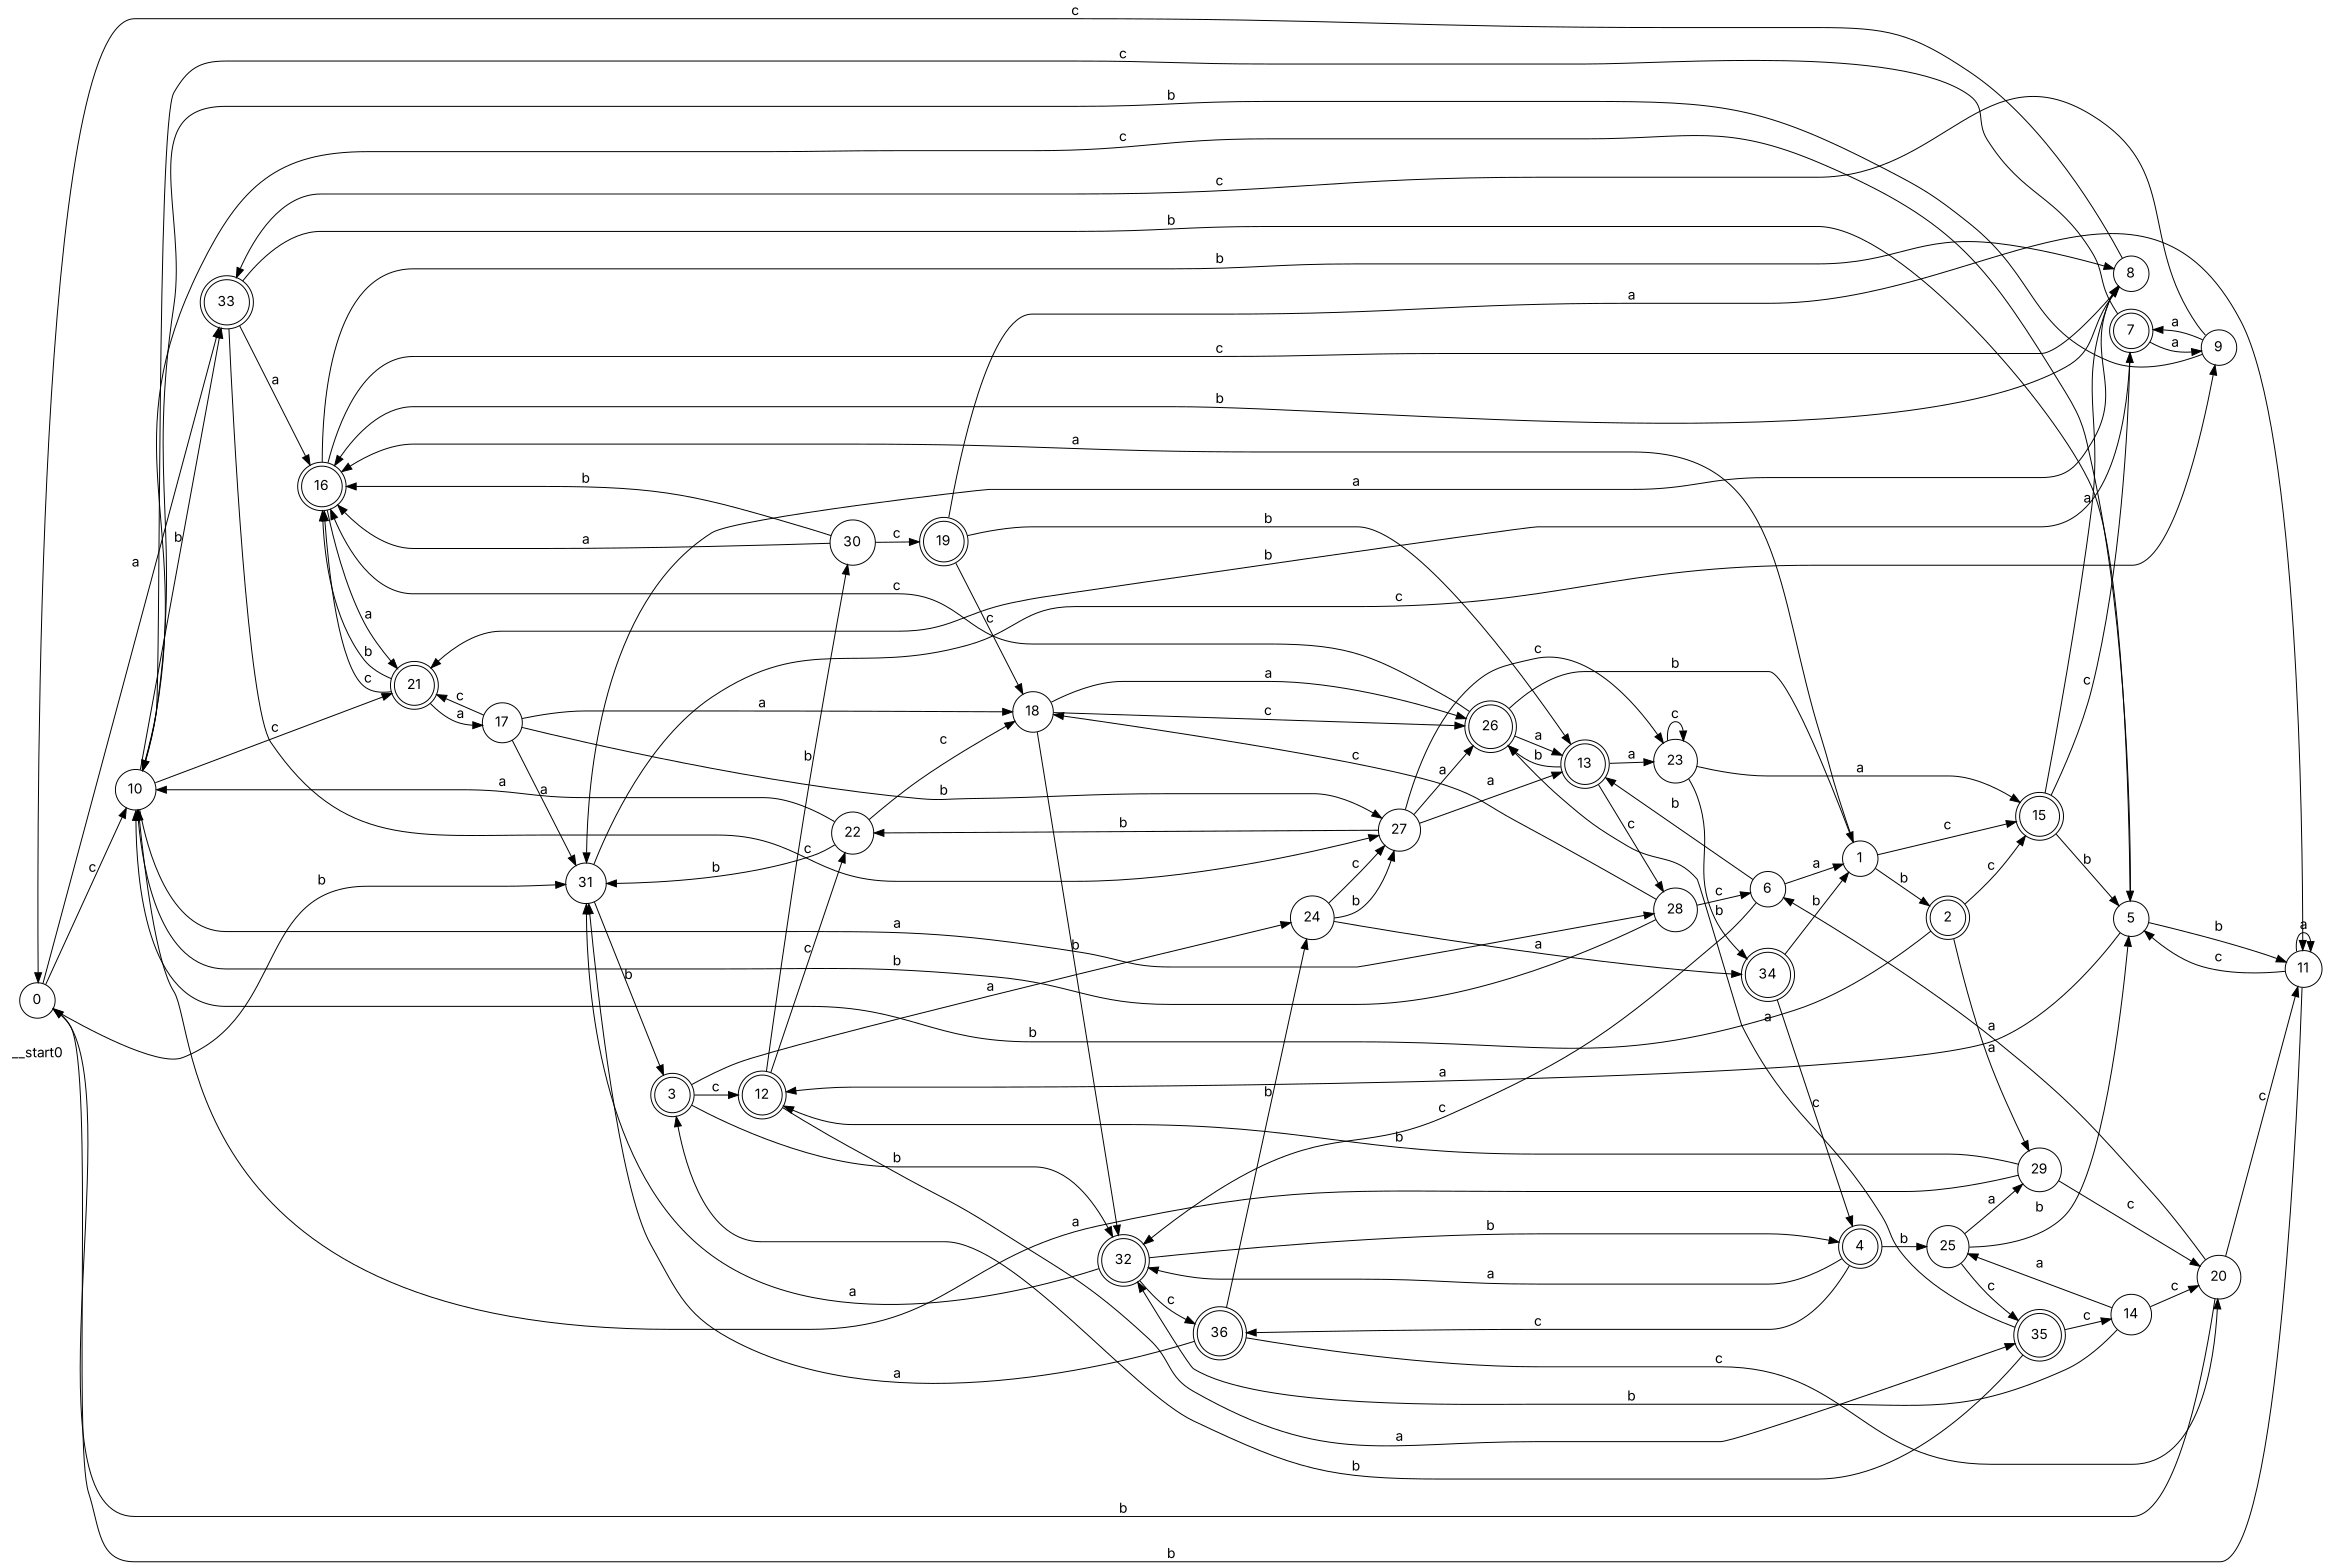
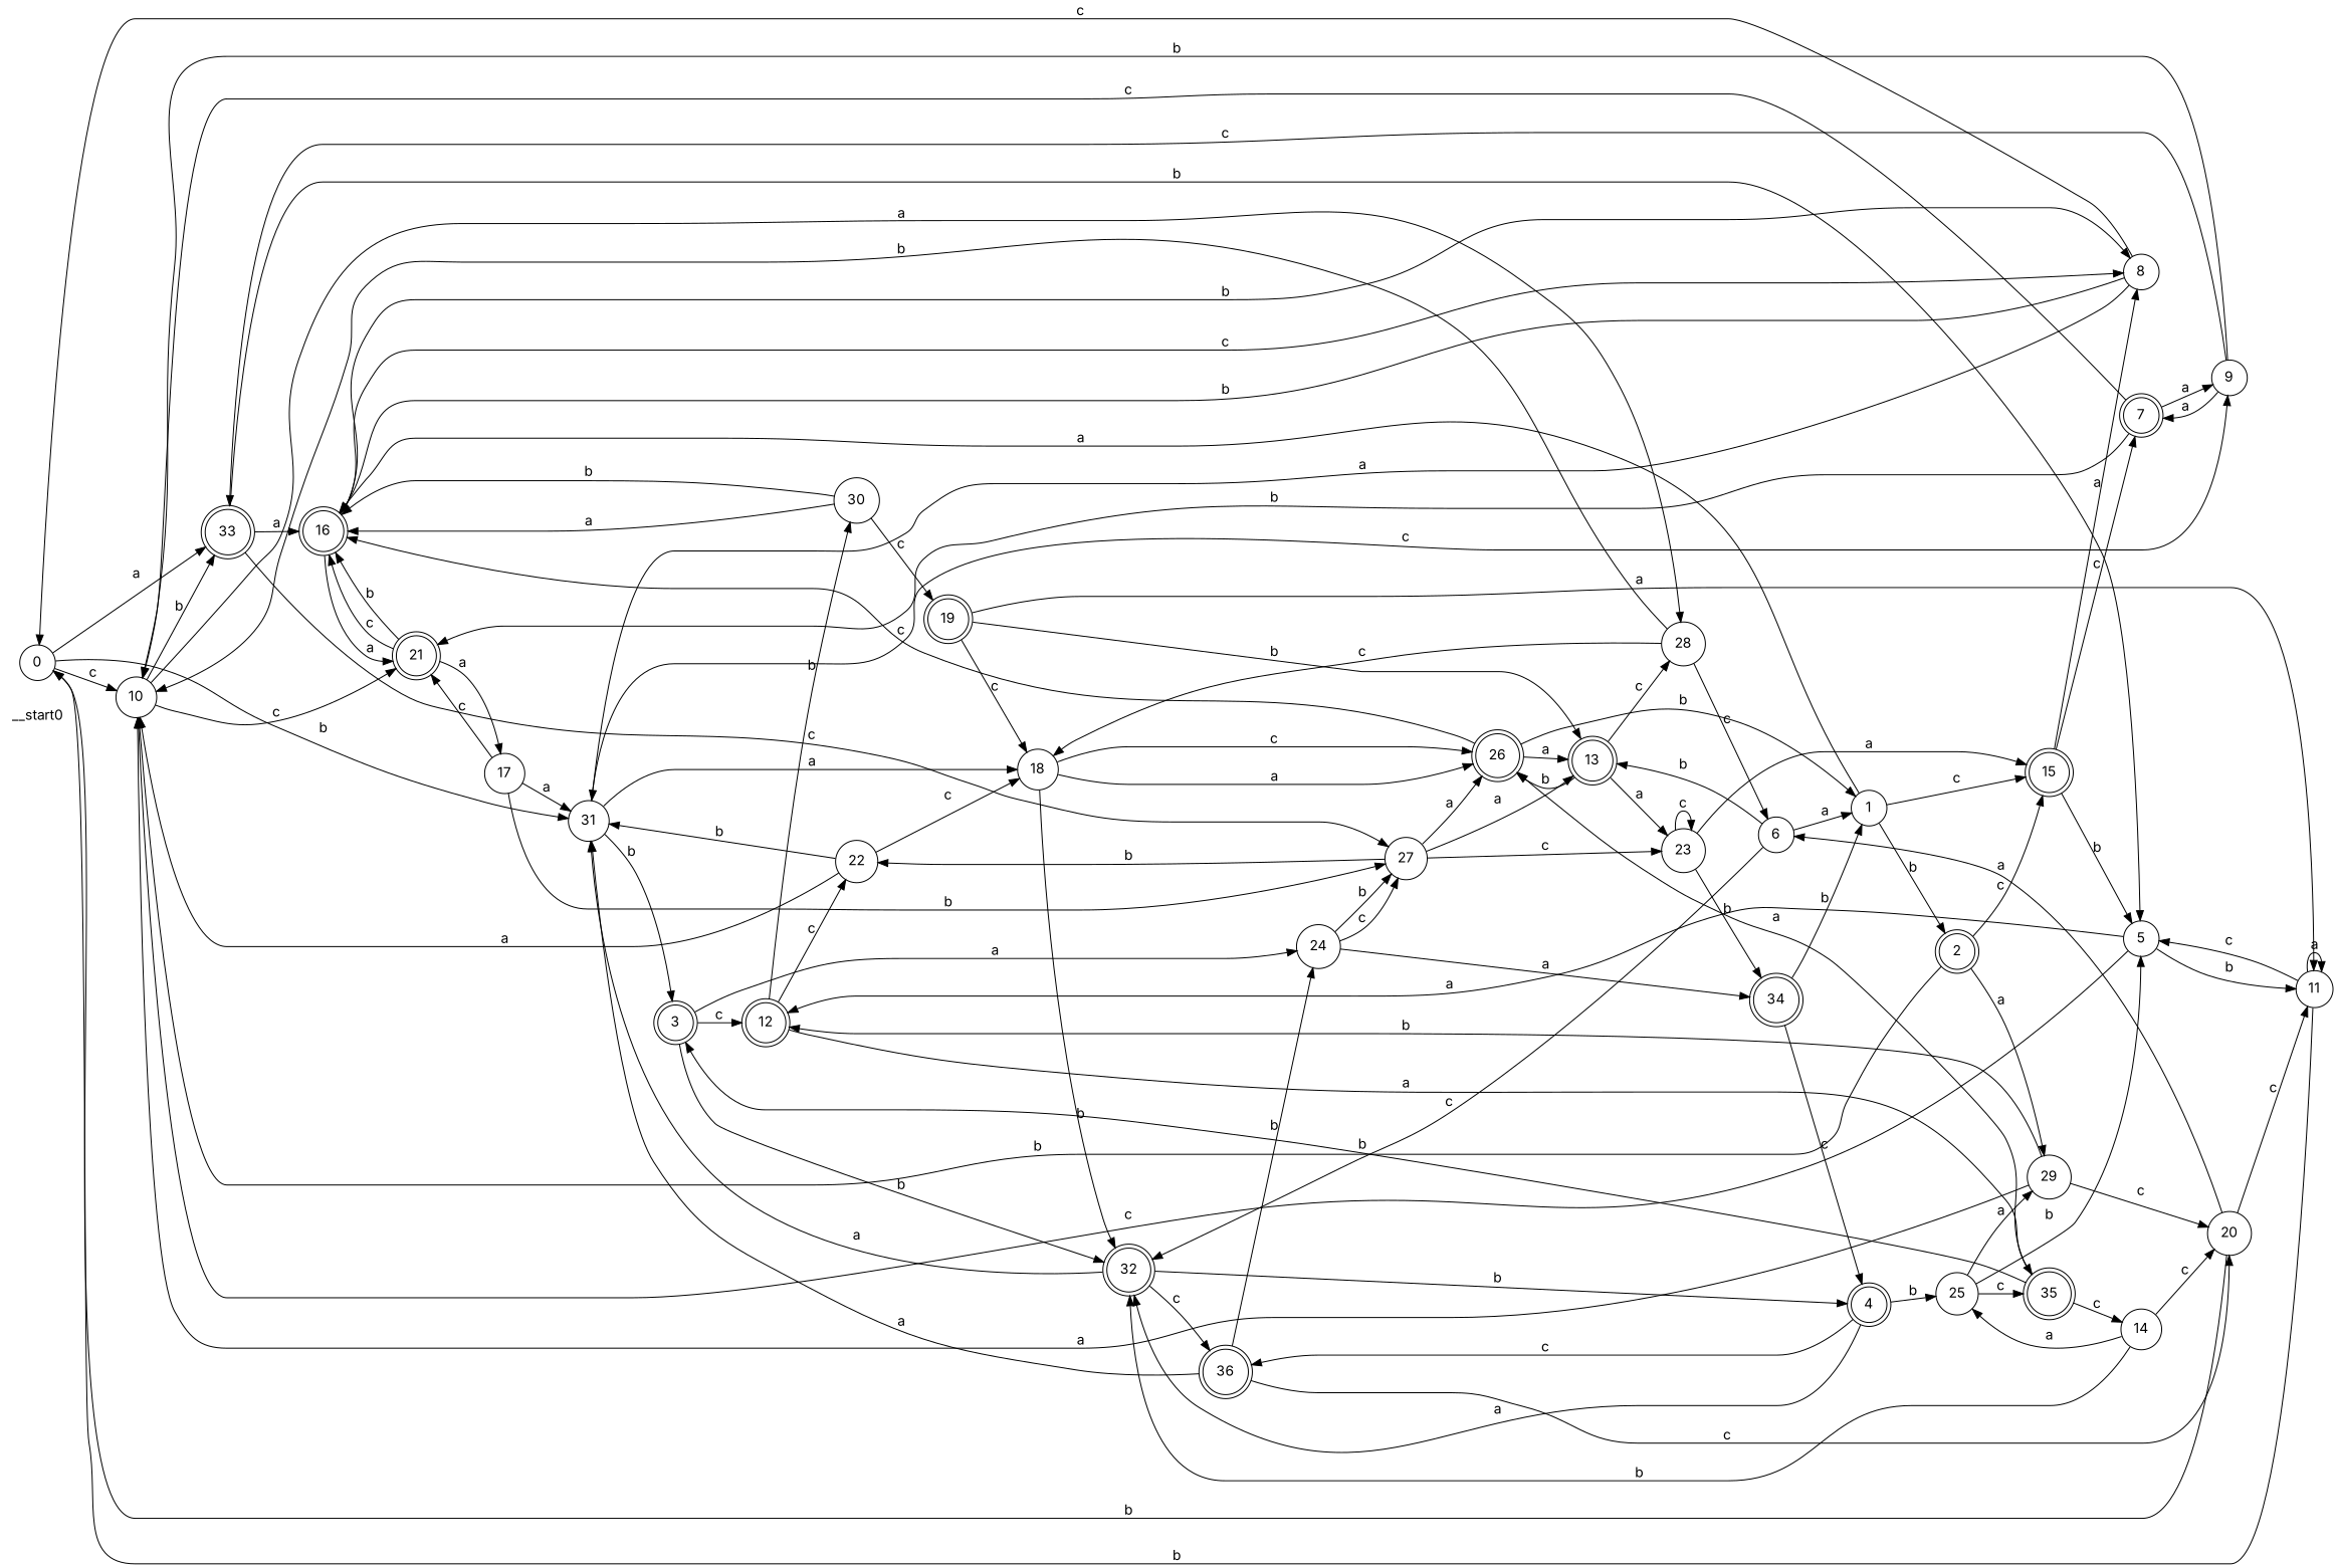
  digraph {
    fontname=Inter
    rankdir=LR
    node [fontname=Inter shape=circle color=black fillcolor=white style=filled]
    edge [fontname=Inter]
    __start0 [shape=none color="" fillcolor="" style=""]
    n2 [label=0]
    n3 [label=10]
    n4 [label=31]
    n5 [label=33 shape=doublecircle style="rounded,filled"]
    n6 [label=21 shape=doublecircle style="rounded,filled"]
    n7 [label=28]
    n8 [label=3 shape=doublecircle style="rounded,filled"]
    n9 [label=9]
    n10 [label=18]
    n11 [label=16 shape=doublecircle style="rounded,filled"]
    n12 [label=5]
    n13 [label=27]
    n14 [label=1]
    n15 [label=2 shape=doublecircle style="rounded,filled"]
    n16 [label=15 shape=doublecircle style="rounded,filled"]
    n17 [label=29]
    n18 [label=7 shape=doublecircle style="rounded,filled"]
    n19 [label=8]
    n20 [label=12 shape=doublecircle style="rounded,filled"]
    n21 [label=20]
    n22 [label=24]
    n23 [label=32 shape=doublecircle style="rounded,filled"]
    n24 [label=22]
    n25 [label=30]
    n26 [label=35 shape=doublecircle style="rounded,filled"]
    n27 [label=34 shape=doublecircle style="rounded,filled"]
    n28 [label=4 shape=doublecircle style="rounded,filled"]
    n29 [label=36 shape=doublecircle style="rounded,filled"]
    n30 [label=25]
    n31 [label=11]
    n32 [label=6]
    n33 [label=13 shape=doublecircle style="rounded,filled"]
    n34 [label=23]
    n35 [label=26 shape=doublecircle style="rounded,filled"]
    n36 [label=17]
    n37 [label=19 shape=doublecircle style="rounded,filled"]
    n38 [label=14]
    n2 -> n3 [label=c]
    n2 -> n4 [label=b]
    n2 -> n5 [label=a]
    n3 -> n5 [label=b]
    n3 -> n6 [label=c]
    n3 -> n7 [label=a]
    n4 -> n8 [label=b]
    n4 -> n9 [label=c]
-   n36 -> n10 [label=a]
+   n4 -> n10 [label=a]
    n5 -> n11 [label=a]
    n5 -> n12 [label=b]
    n5 -> n13 [label=c]
    n6 -> n11 [label=b]
    n6 -> n11 [label=c]
    n6 -> n36 [label=a]
    n7 -> n3 [label=b]
    n7 -> n10 [label=c]
    n7 -> n32 [label=c]
    n8 -> n20 [label=c]
    n8 -> n22 [label=a]
    n8 -> n23 [label=b]
    n9 -> n3 [label=b]
    n9 -> n5 [label=c]
    n9 -> n18 [label=a]
    n10 -> n23 [label=b]
    n10 -> n35 [label=a]
    n10 -> n35 [label=c]
    n11 -> n6 [label=a]
    n11 -> n19 [label=b]
    n11 -> n19 [label=c]
    n12 -> n3 [label=c]
    n12 -> n20 [label=a]
    n12 -> n31 [label=b]
    n13 -> n24 [label=b]
    n13 -> n33 [label=a]
    n13 -> n34 [label=c]
    n13 -> n35 [label=a]
    n14 -> n11 [label=a]
    n14 -> n15 [label=b]
    n14 -> n16 [label=c]
    n15 -> n3 [label=b]
    n15 -> n16 [label=c]
    n15 -> n17 [label=a]
    n16 -> n12 [label=b]
    n16 -> n18 [label=c]
    n16 -> n19 [label=a]
    n17 -> n3 [label=a]
    n17 -> n20 [label=b]
    n17 -> n21 [label=c]
    n18 -> n3 [label=c]
    n18 -> n6 [label=b]
    n18 -> n9 [label=a]
    n19 -> n2 [label=c]
    n19 -> n4 [label=a]
    n19 -> n11 [label=b]
    n20 -> n24 [label=c]
    n20 -> n25 [label=b]
    n20 -> n26 [label=a]
    n21 -> n2 [label=b]
    n21 -> n31 [label=c]
    n21 -> n32 [label=a]
    n22 -> n13 [label=b]
    n22 -> n13 [label=c]
    n22 -> n27 [label=a]
    n23 -> n4 [label=a]
    n23 -> n28 [label=b]
    n23 -> n29 [label=c]
    n24 -> n3 [label=a]
    n24 -> n4 [label=b]
    n24 -> n10 [label=c]
    n25 -> n11 [label=a]
    n25 -> n11 [label=b]
    n25 -> n37 [label=c]
    n26 -> n8 [label=b]
    n26 -> n35 [label=a]
    n26 -> n38 [label=c]
    n27 -> n14 [label=b]
    n27 -> n28 [label=c]
    n28 -> n23 [label=a]
    n28 -> n29 [label=c]
    n28 -> n30 [label=b]
    n29 -> n4 [label=a]
    n29 -> n21 [label=c]
    n29 -> n22 [label=b]
    n30 -> n12 [label=b]
    n30 -> n17 [label=a]
    n30 -> n26 [label=c]
    n31 -> n2 [label=b]
    n31 -> n12 [label=c]
    n31 -> n31 [label=a]
    n32 -> n14 [label=a]
    n32 -> n23 [label=c]
    n32 -> n33 [label=b]
    n33 -> n7 [label=c]
    n33 -> n34 [label=a]
    n33 -> n35 [label=b]
    n34 -> n16 [label=a]
    n34 -> n27 [label=b]
    n34 -> n34 [label=c]
    n35 -> n11 [label=c]
    n35 -> n14 [label=b]
    n35 -> n33 [label=a]
    n36 -> n4 [label=a]
    n36 -> n6 [label=c]
    n36 -> n13 [label=b]
    n37 -> n10 [label=c]
    n37 -> n31 [label=a]
    n37 -> n33 [label=b]
    n38 -> n21 [label=c]
    n38 -> n23 [label=b]
    n38 -> n30 [label=a]
  }
